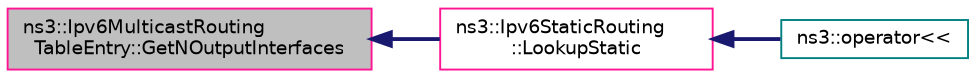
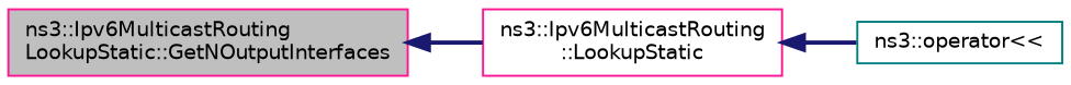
  digraph {
    rankdir=LR
    node [color=deeppink fillcolor=white fontname=Helvetica fontsize=10 shape=record style=filled]
    edge [color=midnightblue dir=back fontname=Helvetica fontsize=10 labelfontname=Helvetica labelfontsize=10 style=bold]
-   n1 [fillcolor=grey75 fontcolor=black height=0.2 label="ns3::Ipv6MulticastRouting\lTableEntry::GetNOutputInterfaces" width=0.4]
-   n2 [height=0.2 label="ns3::Ipv6StaticRouting\l::LookupStatic" width=0.4]
+   n1 [fillcolor=grey75 fontcolor=black height=0.2 label="ns3::Ipv6MulticastRouting\lLookupStatic::GetNOutputInterfaces" width=0.4]
+   n2 [height=0.2 label="ns3::Ipv6MulticastRouting\l::LookupStatic" width=0.4]
    n3 [color=teal height=0.2 label="ns3::operator\<\<" width=0.4]
    n1 -> n2
    n2 -> n3
  }
